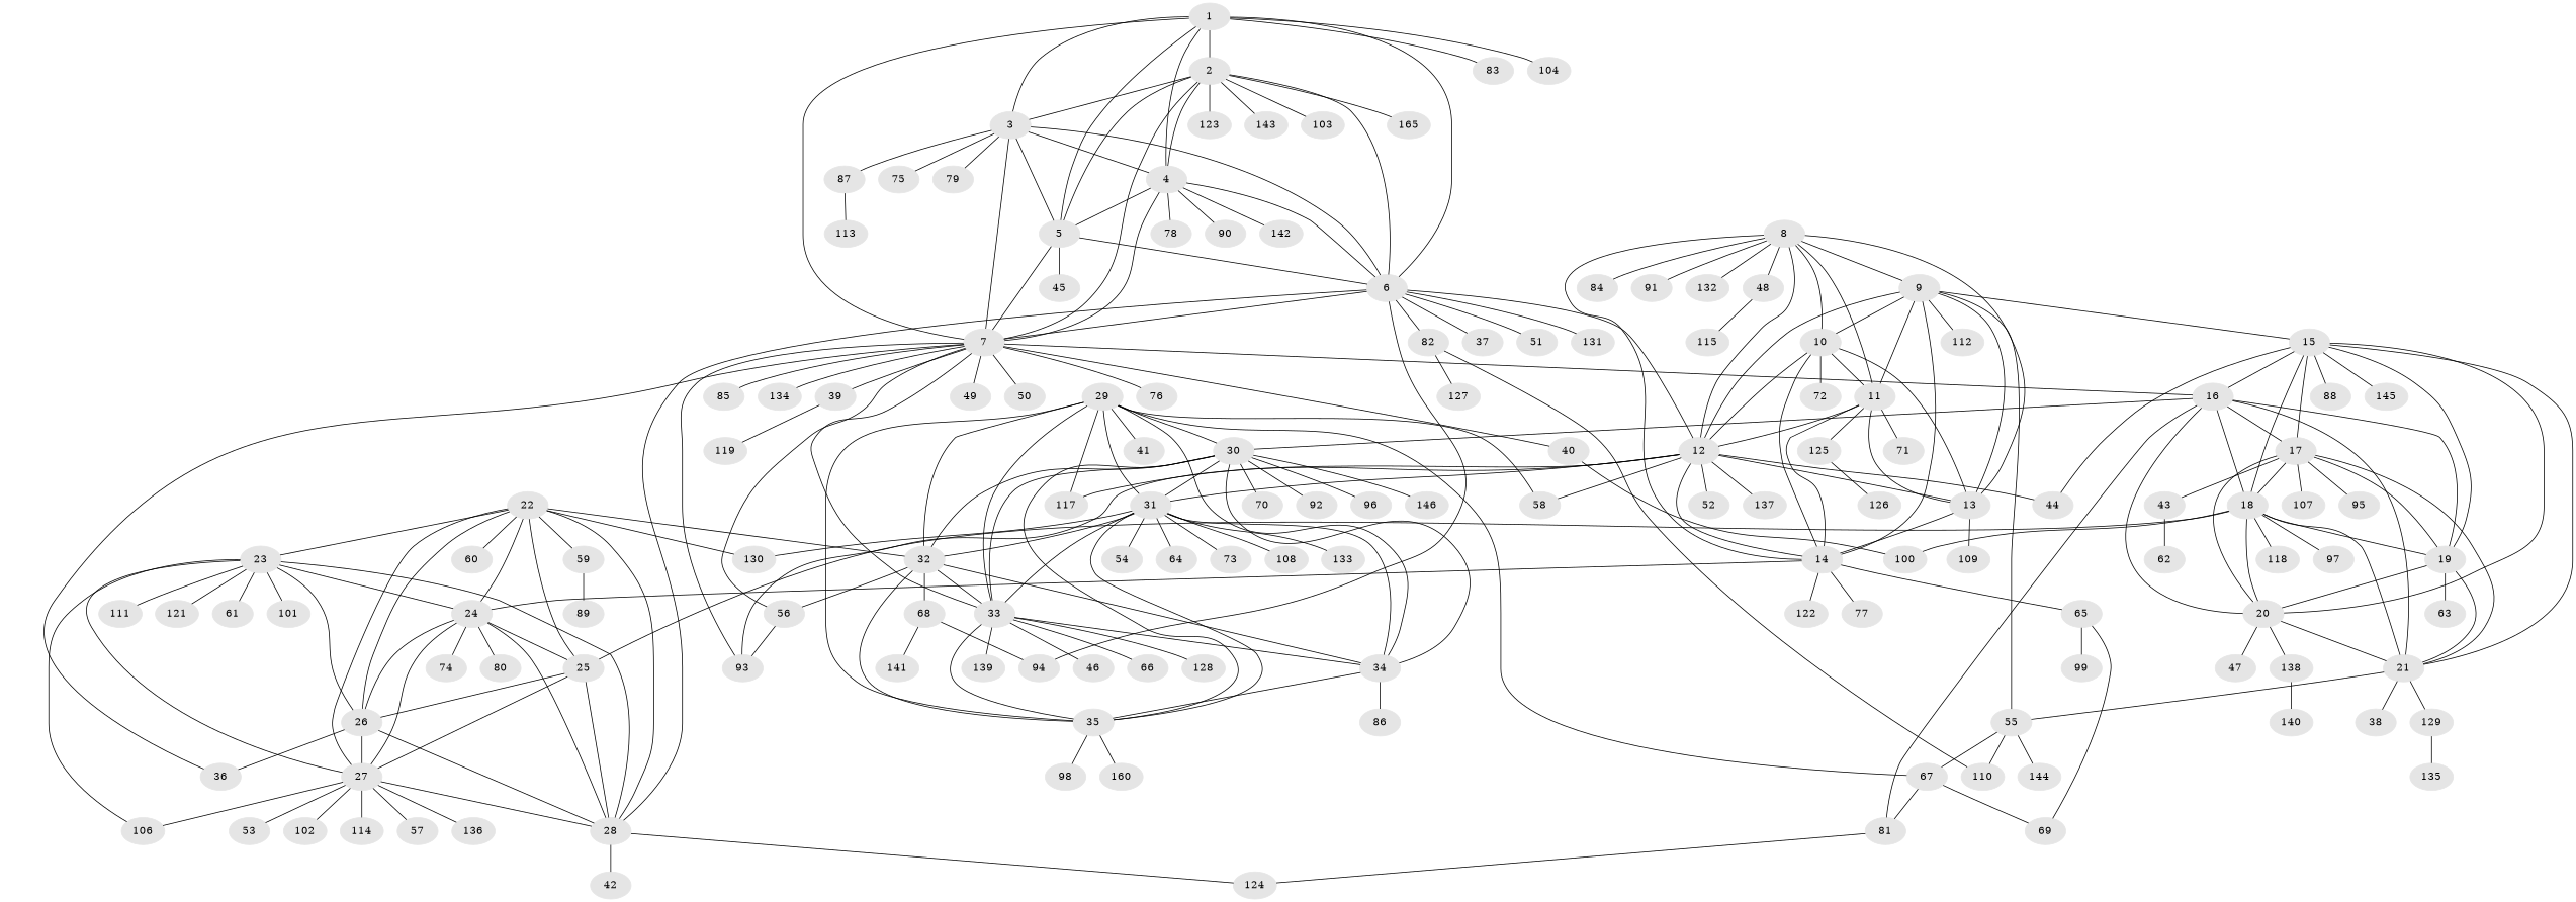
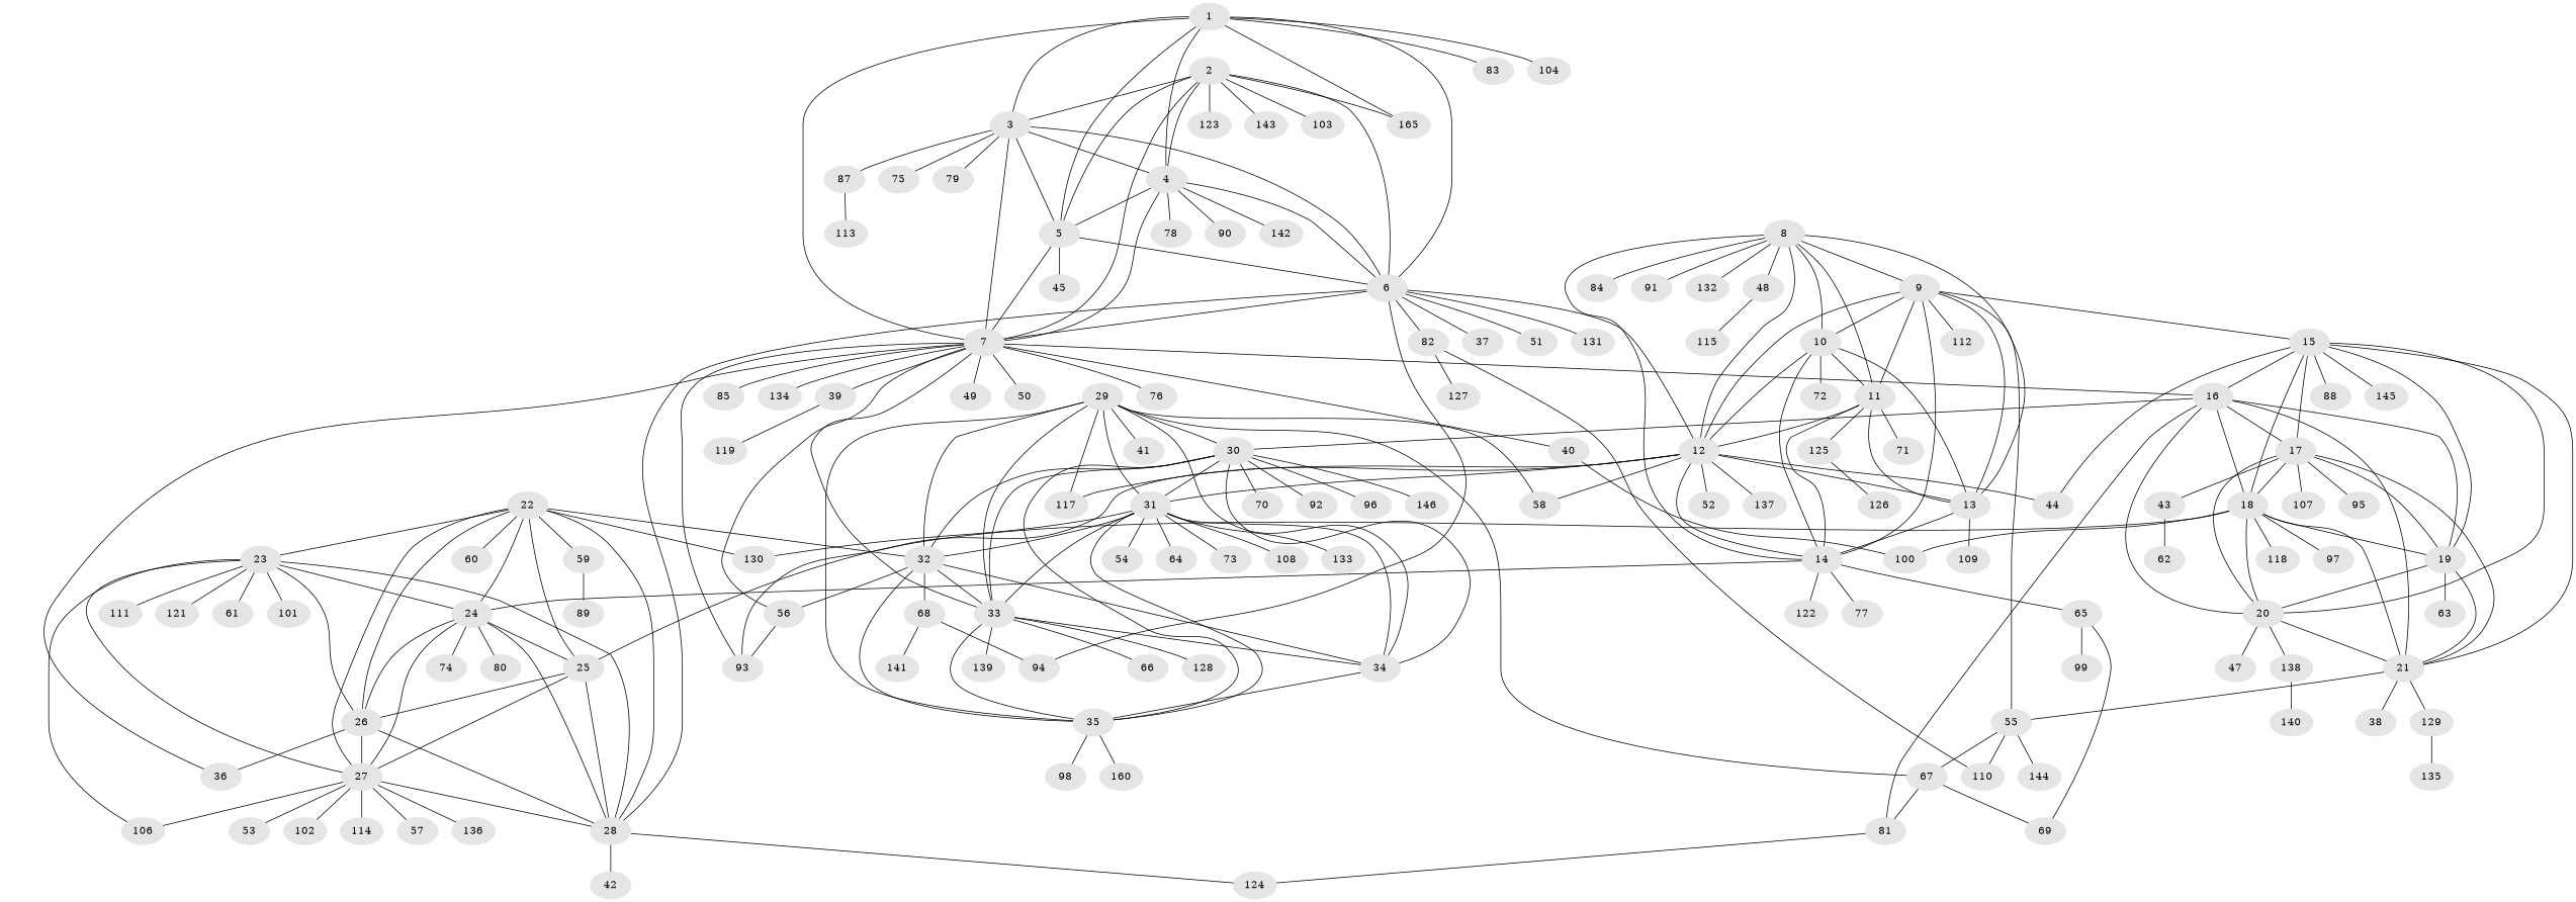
  graph {
    node [color=gray90 style=filled]
    1
    2
    3
    4
    5
    6
    7
    83
    104
    103
    n11 [label=165]
    123
    143
    75
    79
    87
    78
    90
    142
    45
    12
    28
    37
    51
    82
    94
    131
    16
    33
    36
    39
    40
    49
    50
    56
    76
    85
    134
    93
    113
    13
    14
    31
    44
    52
    58
    117
    137
    42
    124
    110
    127
    17
    18
    19
    20
    21
    30
    81
    34
    35
-   46
    66
    128
    139
    119
    100
    8
    9
    10
    11
    48
    84
    91
    132
    15
    55
    112
    72
    71
    125
    109
    24
    65
    77
    122
    115
    88
    145
    144
    67
    126
    32
    130
    54
    64
    73
    108
    133
    25
    26
    27
    74
    80
    69
    99
    43
    95
    107
    97
    118
    63
    47
    138
    38
    129
    70
    92
    96
    n120 [label=146]
    62
    140
    135
    22
    23
    59
    60
    61
    101
    111
    121
    106
    53
    57
    102
    114
    136
    68
    89
    29
    41
-   86
    98
    n144 [label=160]
    141
-   1 -- 2
+   1 -- n11
    1 -- 3
    1 -- 4
    1 -- 5
    1 -- 6
    1 -- 7
    1 -- 83
    1 -- 104
    2 -- 3
    2 -- 4
    2 -- 5
    2 -- 6
    2 -- 7
    2 -- 103
    2 -- n11
    2 -- 123
    2 -- 143
    3 -- 4
    3 -- 5
    3 -- 6
    3 -- 7
    3 -- 75
    3 -- 79
    3 -- 87
    4 -- 5
    4 -- 6
    4 -- 7
    4 -- 78
    4 -- 90
    4 -- 142
    5 -- 6
    5 -- 7
    5 -- 45
    6 -- 7
    6 -- 12
    6 -- 28
    6 -- 37
    6 -- 51
    6 -- 82
    6 -- 94
    6 -- 131
    7 -- 16
    7 -- 33
    7 -- 36
    7 -- 39
    7 -- 40
    7 -- 49
    7 -- 50
    7 -- 56
    7 -- 76
    7 -- 85
    7 -- 134
    7 -- 93
    87 -- 113
    12 -- 93
    12 -- 13
    12 -- 14
    12 -- 31
    12 -- 44
    12 -- 52
    12 -- 58
    12 -- 117
    12 -- 137
    28 -- 42
    28 -- 124
    82 -- 110
    82 -- 127
    16 -- 17
    16 -- 18
    16 -- 19
    16 -- 20
    16 -- 21
    16 -- 30
    16 -- 81
    33 -- 34
    33 -- 35
-   33 -- 46
    33 -- 66
    33 -- 128
    33 -- 139
    39 -- 119
    40 -- 100
    56 -- 93
    13 -- 14
    13 -- 109
    14 -- 24
    14 -- 65
    14 -- 77
    14 -- 122
    31 -- 33
    31 -- 34
    31 -- 35
    31 -- 32
    31 -- 130
    31 -- 54
    31 -- 64
    31 -- 73
    31 -- 108
    31 -- 133
    17 -- 18
    17 -- 19
    17 -- 20
    17 -- 21
    17 -- 43
    17 -- 95
    17 -- 107
    18 -- 19
    18 -- 20
    18 -- 21
    18 -- 100
    18 -- 25
    18 -- 97
    18 -- 118
    19 -- 20
    19 -- 21
    19 -- 63
    20 -- 21
    20 -- 47
    20 -- 138
    21 -- 55
    21 -- 38
    21 -- 129
    30 -- 33
    30 -- 31
    30 -- 34
    30 -- 35
    30 -- 32
    30 -- 70
    30 -- 92
    30 -- 96
    30 -- n120
    81 -- 124
    34 -- 35
-   34 -- 86
    35 -- 98
    35 -- n144
    8 -- 12
    8 -- 13
    8 -- 14
    8 -- 9
    8 -- 10
    8 -- 11
    8 -- 48
    8 -- 84
    8 -- 91
    8 -- 132
    9 -- 12
    9 -- 13
    9 -- 14
    9 -- 10
    9 -- 11
    9 -- 15
    9 -- 55
    9 -- 112
    10 -- 12
    10 -- 13
    10 -- 14
    10 -- 11
    10 -- 72
    11 -- 12
    11 -- 13
    11 -- 14
    11 -- 71
    11 -- 125
    48 -- 115
    15 -- 16
    15 -- 44
    15 -- 17
    15 -- 18
    15 -- 19
    15 -- 20
    15 -- 21
    15 -- 88
    15 -- 145
    55 -- 110
    55 -- 144
    55 -- 67
    125 -- 126
    24 -- 28
    24 -- 25
    24 -- 26
    24 -- 27
    24 -- 74
    24 -- 80
    65 -- 69
    65 -- 99
    67 -- 81
    67 -- 69
    32 -- 33
    32 -- 56
    32 -- 34
    32 -- 35
    32 -- 68
    25 -- 28
    25 -- 26
    25 -- 27
    26 -- 28
    26 -- 36
    26 -- 27
    27 -- 28
    27 -- 106
    27 -- 53
    27 -- 57
    27 -- 102
    27 -- 114
    27 -- 136
    43 -- 62
    138 -- 140
    129 -- 135
    22 -- 28
    22 -- 24
    22 -- 32
    22 -- 130
    22 -- 25
    22 -- 26
    22 -- 27
    22 -- 23
    22 -- 59
    22 -- 60
    23 -- 28
    23 -- 24
    23 -- 26
    23 -- 27
    23 -- 61
    23 -- 101
    23 -- 111
    23 -- 121
    23 -- 106
    59 -- 89
    68 -- 94
    68 -- 141
    29 -- 33
    29 -- 31
    29 -- 58
    29 -- 117
    29 -- 30
    29 -- 34
    29 -- 35
    29 -- 67
    29 -- 32
    29 -- 41
  }
